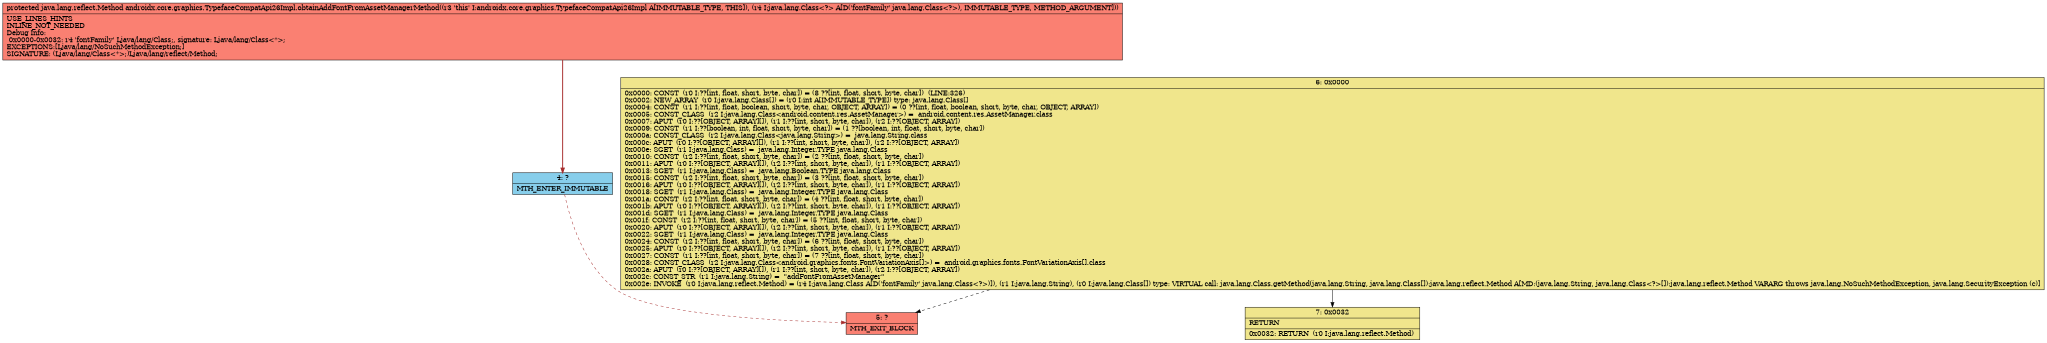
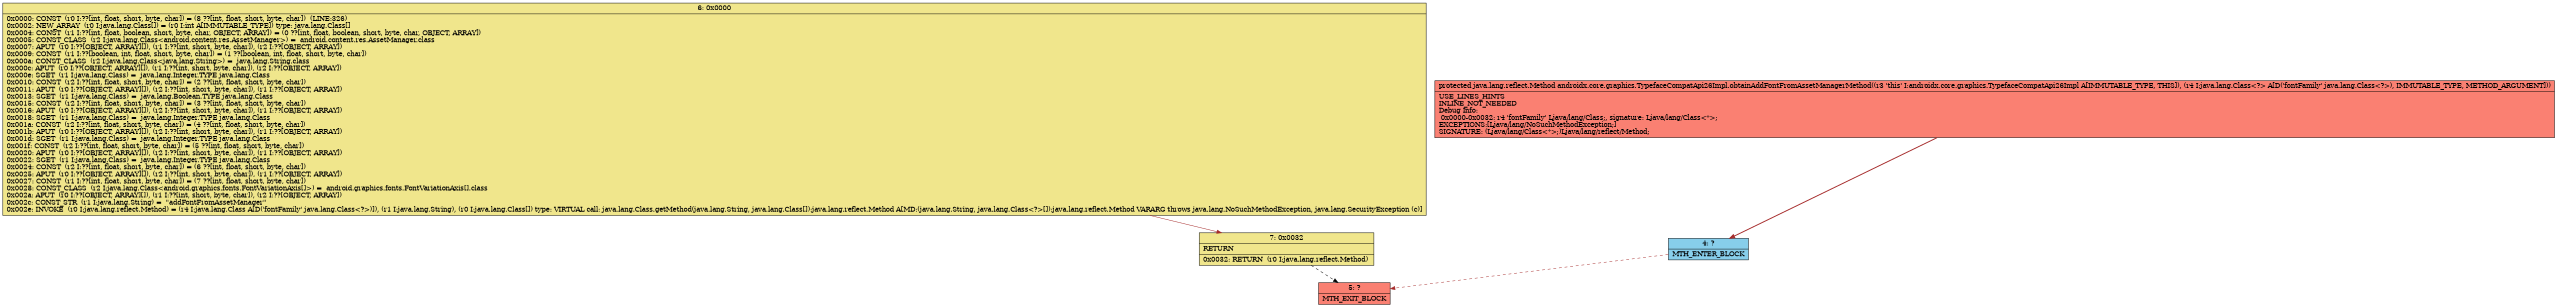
  digraph {
    node [fillcolor=salmon shape=record style=filled]
    edge [color=brown style=dashed]
-   n1 [fillcolor=skyblue label="{4\:\ ?|MTH_ENTER_IMMUTABLE\l}"]
+   n1 [fillcolor=skyblue label="{4\:\ ?|MTH_ENTER_BLOCK\l}"]
    n2 [label="{5\:\ ?|MTH_EXIT_BLOCK\l}"]
    n3 [fillcolor=khaki label="{6\:\ 0x0000|0x0000: CONST  (r0 I:??[int, float, short, byte, char]) = (8 ??[int, float, short, byte, char])  (LINE:326)\l0x0002: NEW_ARRAY  (r0 I:java.lang.Class[]) = (r0 I:int A[IMMUTABLE_TYPE]) type: java.lang.Class[] \l0x0004: CONST  (r1 I:??[int, float, boolean, short, byte, char, OBJECT, ARRAY]) = (0 ??[int, float, boolean, short, byte, char, OBJECT, ARRAY]) \l0x0005: CONST_CLASS  (r2 I:java.lang.Class\<android.content.res.AssetManager\>) =  android.content.res.AssetManager.class \l0x0007: APUT  (r0 I:??[OBJECT, ARRAY][]), (r1 I:??[int, short, byte, char]), (r2 I:??[OBJECT, ARRAY]) \l0x0009: CONST  (r1 I:??[boolean, int, float, short, byte, char]) = (1 ??[boolean, int, float, short, byte, char]) \l0x000a: CONST_CLASS  (r2 I:java.lang.Class\<java.lang.String\>) =  java.lang.String.class \l0x000c: APUT  (r0 I:??[OBJECT, ARRAY][]), (r1 I:??[int, short, byte, char]), (r2 I:??[OBJECT, ARRAY]) \l0x000e: SGET  (r1 I:java.lang.Class) =  java.lang.Integer.TYPE java.lang.Class \l0x0010: CONST  (r2 I:??[int, float, short, byte, char]) = (2 ??[int, float, short, byte, char]) \l0x0011: APUT  (r0 I:??[OBJECT, ARRAY][]), (r2 I:??[int, short, byte, char]), (r1 I:??[OBJECT, ARRAY]) \l0x0013: SGET  (r1 I:java.lang.Class) =  java.lang.Boolean.TYPE java.lang.Class \l0x0015: CONST  (r2 I:??[int, float, short, byte, char]) = (3 ??[int, float, short, byte, char]) \l0x0016: APUT  (r0 I:??[OBJECT, ARRAY][]), (r2 I:??[int, short, byte, char]), (r1 I:??[OBJECT, ARRAY]) \l0x0018: SGET  (r1 I:java.lang.Class) =  java.lang.Integer.TYPE java.lang.Class \l0x001a: CONST  (r2 I:??[int, float, short, byte, char]) = (4 ??[int, float, short, byte, char]) \l0x001b: APUT  (r0 I:??[OBJECT, ARRAY][]), (r2 I:??[int, short, byte, char]), (r1 I:??[OBJECT, ARRAY]) \l0x001d: SGET  (r1 I:java.lang.Class) =  java.lang.Integer.TYPE java.lang.Class \l0x001f: CONST  (r2 I:??[int, float, short, byte, char]) = (5 ??[int, float, short, byte, char]) \l0x0020: APUT  (r0 I:??[OBJECT, ARRAY][]), (r2 I:??[int, short, byte, char]), (r1 I:??[OBJECT, ARRAY]) \l0x0022: SGET  (r1 I:java.lang.Class) =  java.lang.Integer.TYPE java.lang.Class \l0x0024: CONST  (r2 I:??[int, float, short, byte, char]) = (6 ??[int, float, short, byte, char]) \l0x0025: APUT  (r0 I:??[OBJECT, ARRAY][]), (r2 I:??[int, short, byte, char]), (r1 I:??[OBJECT, ARRAY]) \l0x0027: CONST  (r1 I:??[int, float, short, byte, char]) = (7 ??[int, float, short, byte, char]) \l0x0028: CONST_CLASS  (r2 I:java.lang.Class\<android.graphics.fonts.FontVariationAxis[]\>) =  android.graphics.fonts.FontVariationAxis[].class \l0x002a: APUT  (r0 I:??[OBJECT, ARRAY][]), (r1 I:??[int, short, byte, char]), (r2 I:??[OBJECT, ARRAY]) \l0x002c: CONST_STR  (r1 I:java.lang.String) =  \"addFontFromAssetManager\" \l0x002e: INVOKE  (r0 I:java.lang.reflect.Method) = (r4 I:java.lang.Class A[D('fontFamily' java.lang.Class\<?\>)]), (r1 I:java.lang.String), (r0 I:java.lang.Class[]) type: VIRTUAL call: java.lang.Class.getMethod(java.lang.String, java.lang.Class[]):java.lang.reflect.Method A[MD:(java.lang.String, java.lang.Class\<?\>[]):java.lang.reflect.Method VARARG throws java.lang.NoSuchMethodException, java.lang.SecurityException (c)]\l}"]
    n4 [fillcolor=khaki label="{7\:\ 0x0032|RETURN\l|0x0032: RETURN  (r0 I:java.lang.reflect.Method) \l}"]
    n5 [label="{protected java.lang.reflect.Method androidx.core.graphics.TypefaceCompatApi26Impl.obtainAddFontFromAssetManagerMethod((r3 'this' I:androidx.core.graphics.TypefaceCompatApi26Impl A[IMMUTABLE_TYPE, THIS]), (r4 I:java.lang.Class\<?\> A[D('fontFamily' java.lang.Class\<?\>), IMMUTABLE_TYPE, METHOD_ARGUMENT]))  | USE_LINES_HINTS\lINLINE_NOT_NEEDED\lDebug Info:\l  0x0000\-0x0032: r4 'fontFamily' Ljava\/lang\/Class;, signature: Ljava\/lang\/Class\<*\>;\lEXCEPTIONS:[Ljava\/lang\/NoSuchMethodException;]\lSIGNATURE: (Ljava\/lang\/Class\<*\>;)Ljava\/lang\/reflect\/Method;\l}"]
    n1 -> n2
-   n3 -> n4 [color=black style=solid]
-   n3 -> n2 [color=black]
+   n3 -> n4 [style=solid]
+   n4 -> n2 [color=black]
    n5 -> n1 [style=bold]
  }
